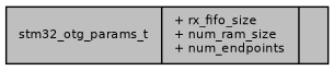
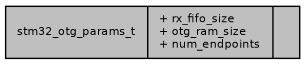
  digraph {
    rankdir=LR
-   n1 [color=black fillcolor=grey75 fontcolor=black fontname=Helvetica fontsize=8 height=0.2 label="{stm32_otg_params_t\n|+ rx_fifo_size\l+ num_ram_size\l+ num_endpoints\l|}" shape=record style=filled width=0.4]
+   n1 [color=black fillcolor=grey75 fontcolor=black fontname=Helvetica fontsize=8 height=0.2 label="{stm32_otg_params_t\n|+ rx_fifo_size\l+ otg_ram_size\l+ num_endpoints\l|}" shape=record style=filled width=0.4]
  }
